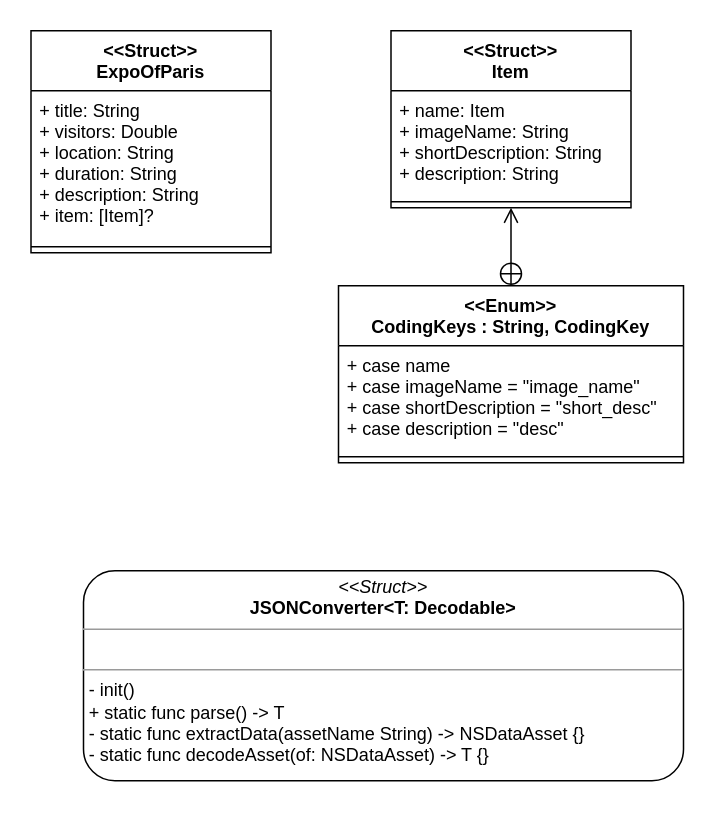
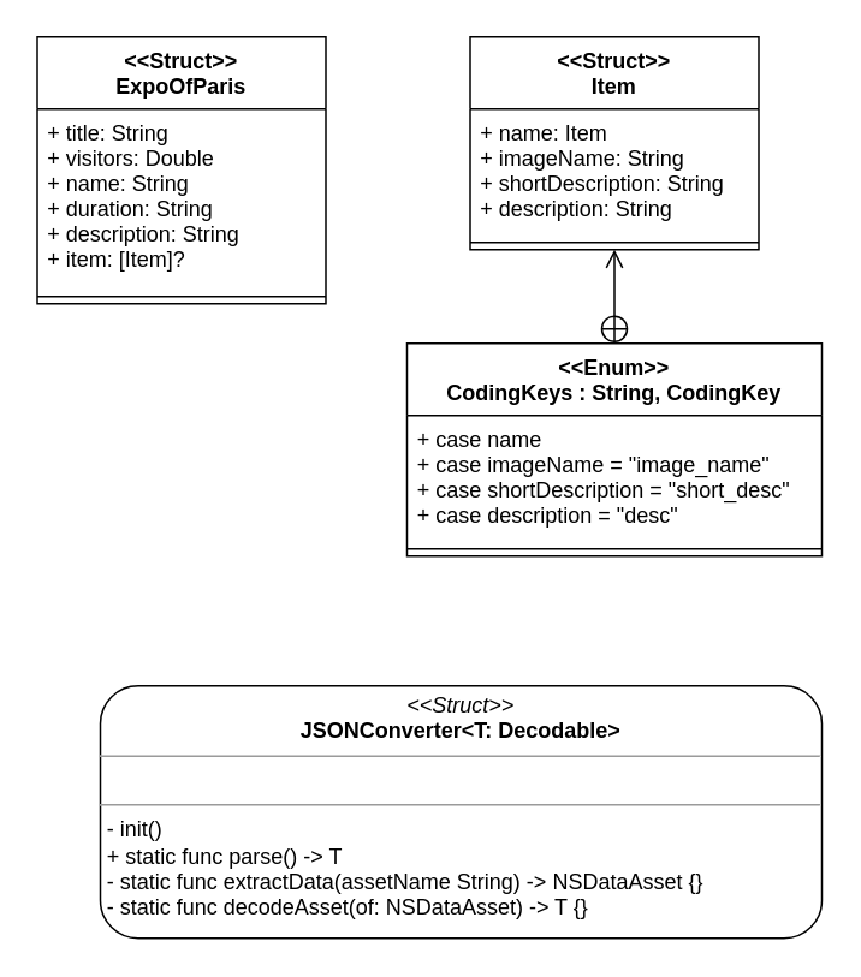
  <mxCell id="0" />
  <mxCell id="1" parent="0" />
  <mxCell id="2" value="&lt;&lt;Struct&gt;&gt;&#10;ExpoOfParis" style="swimlane;fontStyle=1;align=center;verticalAlign=top;childLayout=stackLayout;horizontal=1;startSize=40;horizontalStack=0;resizeParent=1;resizeParentMax=0;resizeLast=0;collapsible=1;marginBottom=0;" vertex="1" parent="1"><mxGeometry x="20" y="20" width="160" height="148" as="geometry" /></mxCell>
- <mxCell id="3" value="+ title: String&#10;+ visitors: Double&#10;+ location: String&#10;+ duration: String&#10;+ description: String&#10;+ item: [Item]?&#10;" style="text;strokeColor=none;fillColor=none;align=left;verticalAlign=top;spacingLeft=4;spacingRight=4;overflow=hidden;rotatable=0;points=[[0,0.5],[1,0.5]];portConstraint=eastwest;" vertex="1" parent="2"><mxGeometry y="40" width="160" height="100" as="geometry" /></mxCell>
+ <mxCell id="3" value="+ title: String&#10;+ visitors: Double&#10;+ name: String&#10;+ duration: String&#10;+ description: String&#10;+ item: [Item]?&#10;" style="text;strokeColor=none;fillColor=none;align=left;verticalAlign=top;spacingLeft=4;spacingRight=4;overflow=hidden;rotatable=0;points=[[0,0.5],[1,0.5]];portConstraint=eastwest;" vertex="1" parent="2"><mxGeometry y="40" width="160" height="100" as="geometry" /></mxCell>
  <mxCell id="4" value="" style="line;strokeWidth=1;fillColor=none;align=left;verticalAlign=middle;spacingTop=-1;spacingLeft=3;spacingRight=3;rotatable=0;labelPosition=right;points=[];portConstraint=eastwest;" vertex="1" parent="2"><mxGeometry y="140" width="160" height="8" as="geometry" /></mxCell>
  <mxCell id="5" value="&lt;&lt;Struct&gt;&gt;&#10;Item" style="swimlane;fontStyle=1;align=center;verticalAlign=top;childLayout=stackLayout;horizontal=1;startSize=40;horizontalStack=0;resizeParent=1;resizeParentMax=0;resizeLast=0;collapsible=1;marginBottom=0;" vertex="1" parent="1"><mxGeometry x="260" y="20" width="160" height="118" as="geometry" /></mxCell>
  <mxCell id="6" value="+ name: Item&#10;+ imageName: String&#10;+ shortDescription: String&#10;+ description: String&#10;" style="text;strokeColor=none;fillColor=none;align=left;verticalAlign=top;spacingLeft=4;spacingRight=4;overflow=hidden;rotatable=0;points=[[0,0.5],[1,0.5]];portConstraint=eastwest;" vertex="1" parent="5"><mxGeometry y="40" width="160" height="70" as="geometry" /></mxCell>
  <mxCell id="7" value="" style="line;strokeWidth=1;fillColor=none;align=left;verticalAlign=middle;spacingTop=-1;spacingLeft=3;spacingRight=3;rotatable=0;labelPosition=right;points=[];portConstraint=eastwest;" vertex="1" parent="5"><mxGeometry y="110" width="160" height="8" as="geometry" /></mxCell>
  <mxCell id="8" value="" style="endArrow=open;startArrow=circlePlus;endFill=0;startFill=0;endSize=8;html=1;" edge="1" parent="1" source="9" target="5"><mxGeometry width="160" relative="1" as="geometry"><mxPoint x="340" y="260" as="sourcePoint" /><mxPoint x="310" y="160" as="targetPoint" /></mxGeometry></mxCell>
  <mxCell id="9" value="&lt;&lt;Enum&gt;&gt;&#10;CodingKeys : String, CodingKey" style="swimlane;fontStyle=1;align=center;verticalAlign=top;childLayout=stackLayout;horizontal=1;startSize=40;horizontalStack=0;resizeParent=1;resizeParentMax=0;resizeLast=0;collapsible=1;marginBottom=0;" vertex="1" parent="1"><mxGeometry x="225" y="190" width="230" height="118" as="geometry" /></mxCell>
  <mxCell id="10" value="+ case name&#10;+ case imageName = &quot;image_name&quot;&#10;+ case shortDescription = &quot;short_desc&quot;&#10;+ case description = &quot;desc&quot;" style="text;strokeColor=none;fillColor=none;align=left;verticalAlign=top;spacingLeft=4;spacingRight=4;overflow=hidden;rotatable=0;points=[[0,0.5],[1,0.5]];portConstraint=eastwest;" vertex="1" parent="9"><mxGeometry y="40" width="230" height="70" as="geometry" /></mxCell>
  <mxCell id="11" value="" style="line;strokeWidth=1;fillColor=none;align=left;verticalAlign=middle;spacingTop=-1;spacingLeft=3;spacingRight=3;rotatable=0;labelPosition=right;points=[];portConstraint=eastwest;" vertex="1" parent="9"><mxGeometry y="110" width="230" height="8" as="geometry" /></mxCell>
  <mxCell id="12" value="&lt;p style=&quot;margin: 0px ; margin-top: 4px ; text-align: center&quot;&gt;&lt;i&gt;&amp;lt;&amp;lt;Struct&amp;gt;&amp;gt;&lt;/i&gt;&lt;br&gt;&lt;b&gt;JSONConverter&amp;lt;T: Decodable&amp;gt;&lt;/b&gt;&lt;br&gt;&lt;/p&gt;&lt;hr size=&quot;1&quot;&gt;&lt;p style=&quot;margin: 0px ; margin-left: 4px&quot;&gt;&lt;br&gt;&lt;/p&gt;&lt;hr size=&quot;1&quot;&gt;&lt;p style=&quot;margin: 0px 0px 0px 4px&quot;&gt;- init()&amp;nbsp;&lt;/p&gt;&lt;p style=&quot;margin: 0px 0px 0px 4px&quot;&gt;+ static func parse() -&amp;gt; T&lt;/p&gt;&lt;p style=&quot;margin: 0px 0px 0px 4px&quot;&gt;- static func extractData(assetName String) -&amp;gt; NSDataAsset {}&lt;/p&gt;&lt;p style=&quot;margin: 0px 0px 0px 4px&quot;&gt;- static func decodeAsset(of: NSDataAsset) -&amp;gt; T {}&lt;span&gt;&amp;nbsp;&lt;/span&gt;&lt;/p&gt;" style="verticalAlign=top;align=left;overflow=fill;fontSize=12;fontFamily=Helvetica;html=1;rounded=1;" vertex="1" parent="1"><mxGeometry x="55" y="380" width="400" height="140" as="geometry" /></mxCell>
